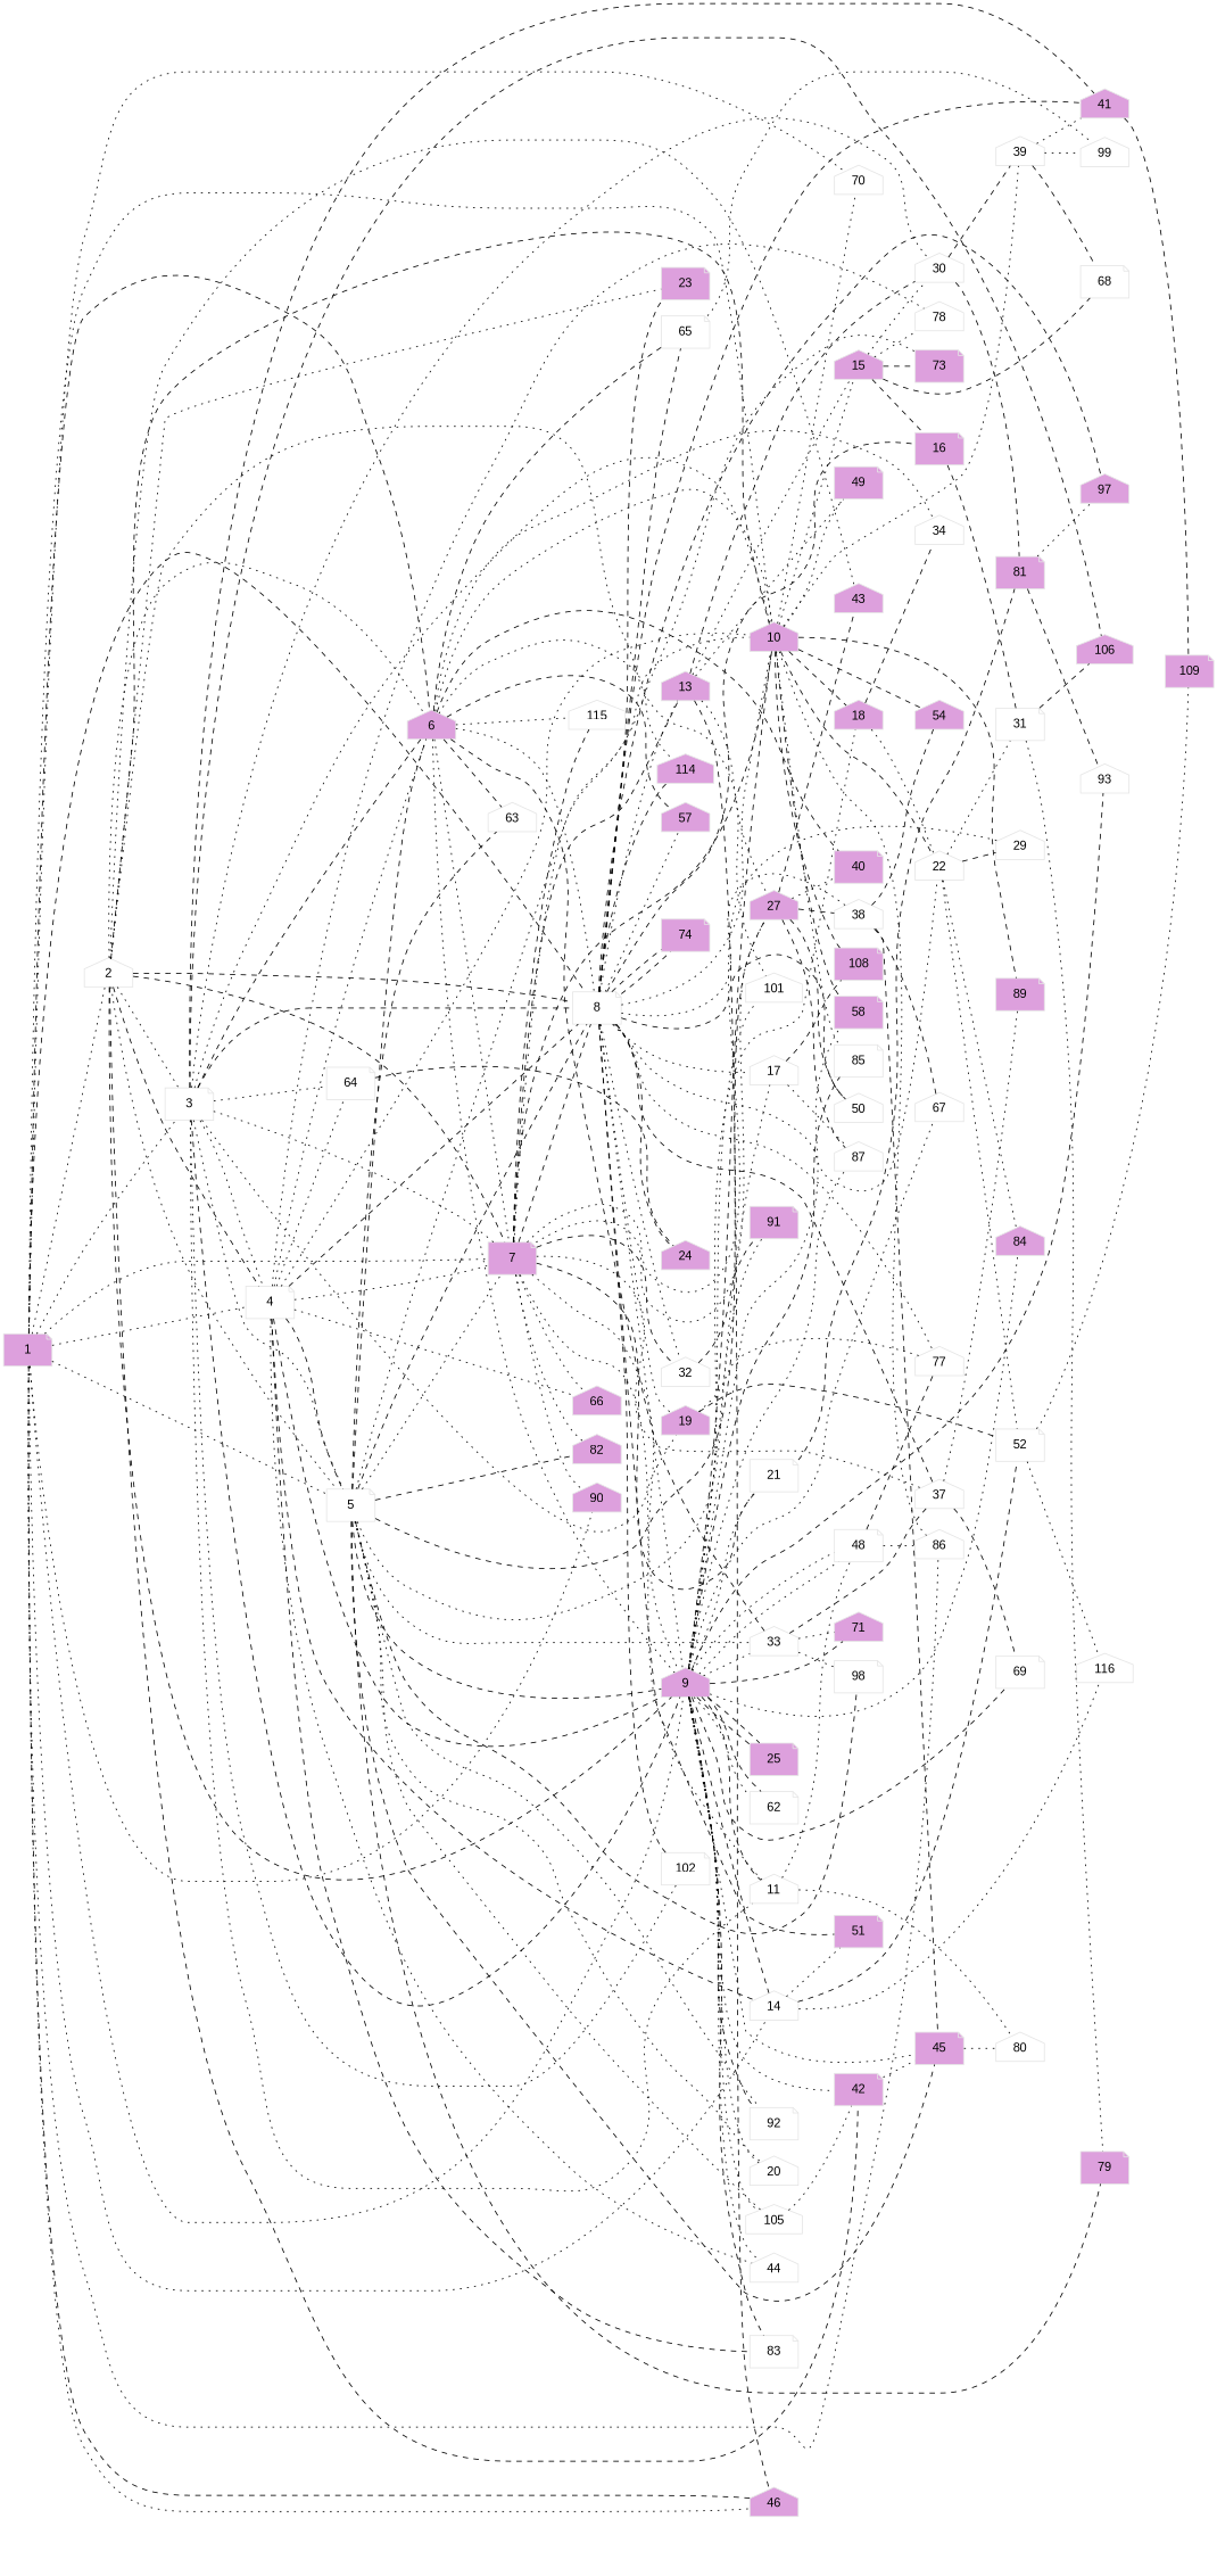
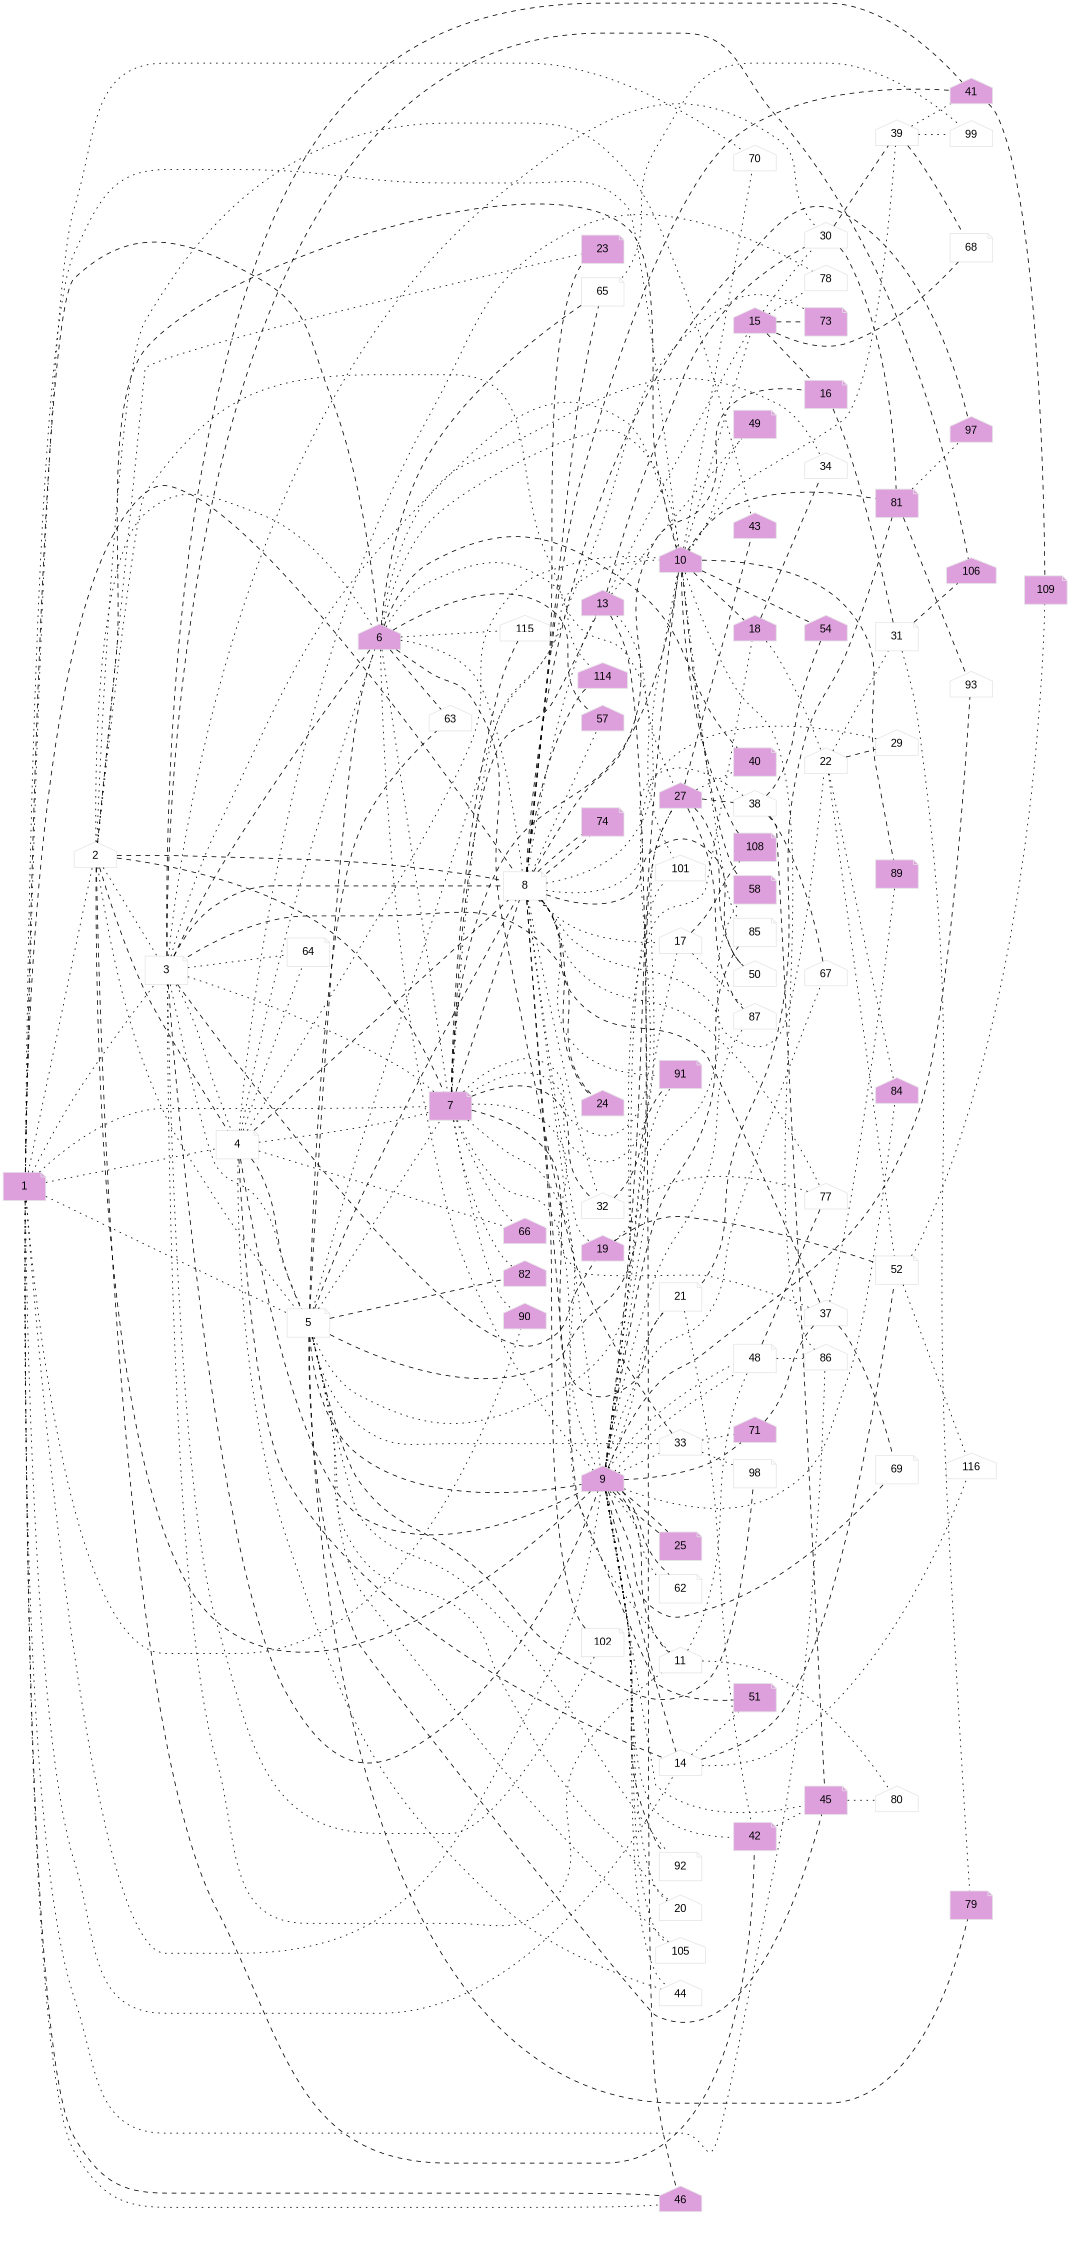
  graph {
    fontname="Liberation Sans"
    rankdir=LR
    node [color=gray90 fillcolor=white fontname="Liberation Sans" shape=house style=filled]
    edge [fontname="Liberation Sans" style=dotted]
    1 [fillcolor=plum shape=note super="+88"]
    2
    3 [shape=note super="+12"]
    4 [shape=note super="+36"]
    5 [shape=note super="+104"]
    6 [fillcolor=plum super="+26"]
    7 [fillcolor=plum shape=note super="+117"]
    8 [shape=note super="+38"]
    9 [fillcolor=plum super="+53"]
    10 [fillcolor=plum super="+76"]
    14 [super="+47"]
    46 [fillcolor=plum super="+112"]
    70
    86
    90 [fillcolor=plum]
    23 [fillcolor=plum shape=note]
    42 [fillcolor=plum shape=note super="+94"]
    43 [fillcolor=plum]
    101
    11 [super="+61"]
    19 [fillcolor=plum]
    24 [fillcolor=plum]
    30
    41 [fillcolor=plum super="+107"]
    64 [shape=note super="+95"]
    102 [shape=note]
    106 [fillcolor=plum]
    44
    66 [fillcolor=plum]
    78
-   83 [shape=note]
    20
    27 [fillcolor=plum super="+59"]
    33 [super="+55"]
    45 [fillcolor=plum shape=note super="+56"]
    63
    79 [fillcolor=plum shape=note]
    82 [fillcolor=plum]
    91 [fillcolor=plum shape=note]
    92 [shape=note]
    98 [shape=note]
    105
    34
    40 [fillcolor=plum shape=note]
    57 [fillcolor=plum]
    65 [shape=note]
    114 [fillcolor=plum]
    115
    13 [fillcolor=plum super="+103"]
    21 [shape=note]
    29
    32 [super="+113"]
    37 [super="+110"]
    73 [fillcolor=plum shape=note]
    16 [fillcolor=plum shape=note]
    17
    22 [super="+28"]
    n58 [label=38 super="+75"]
    50
    51 [fillcolor=plum shape=note]
    74 [fillcolor=plum shape=note]
    77 [super="+111"]
    97 [fillcolor=plum]
    18 [fillcolor=plum]
    25 [fillcolor=plum shape=note]
    48 [shape=note super="+72"]
    58 [fillcolor=plum shape=note]
    62 [shape=note]
    67
    69 [shape=note]
    71 [fillcolor=plum]
    84 [fillcolor=plum]
    85 [shape=note]
    87 [super="+118"]
    93
    15 [fillcolor=plum]
    39
    49 [fillcolor=plum shape=note]
    54 [fillcolor=plum]
    89 [fillcolor=plum shape=note]
    108 [fillcolor=plum shape=note]
    52 [shape=note]
    116
    80
    81 [fillcolor=plum shape=note]
    109 [fillcolor=plum shape=note]
    99
    31 [shape=note]
    68 [shape=note]
    1 -- 2
    1 -- 3
    1 -- 4
    1 -- 5
    1 -- 6 [style=dashed]
    1 -- 7 [weight=2]
    1 -- 8 [style=dashed]
    1 -- 9
    1 -- 10
    1 -- 14
    1 -- 46
    1 -- 46 [style=dashed]
    1 -- 70
    1 -- 86
    1 -- 90
    2 -- 3
    2 -- 4 [style=dashed]
    2 -- 5
    2 -- 6
    2 -- 7 [style=dashed]
    2 -- 8 [style=dashed]
    2 -- 9 [style=dashed]
    2 -- 10 [style=dashed]
    2 -- 23
    2 -- 42 [style=dashed]
    2 -- 43
    2 -- 101
    3 -- 4
    3 -- 5 [weight=2]
    3 -- 6 [style=dashed]
    3 -- 7
    3 -- 8 [style=dashed]
    3 -- 9 [style=dashed]
    3 -- 10
    3 -- 11
-   3 -- 19
-   64 -- 24 [style=dashed]
+   3 -- 19 [style=dashed]
+   3 -- 24 [style=dashed]
    3 -- 30
    3 -- 41 [style=dashed]
    3 -- 64
    3 -- 102
    3 -- 106 [style=dashed]
    4 -- 5 [style=dashed weight=2]
    4 -- 6 [weight=2]
    4 -- 7
    4 -- 8 [style=dashed]
    4 -- 9 [style=dashed]
    4 -- 10 [weight=2]
    4 -- 14 [style=dashed]
    4 -- 64
    4 -- 44
    4 -- 66
    4 -- 78
-   4 -- 83 [style=dashed]
    5 -- 6 [style=dashed]
    5 -- 7
    5 -- 8 [style=dashed]
    5 -- 9 [style=dashed]
    5 -- 10
    5 -- 20
    5 -- 27 [style=dashed]
    5 -- 33
    5 -- 45 [style=dashed]
    5 -- 63 [style=dashed]
    5 -- 79 [style=dashed]
    5 -- 82 [style=dashed]
    5 -- 91
    5 -- 92
    5 -- 98 [style=dashed]
    5 -- 105
    6 -- 7
    6 -- 8
    6 -- 9
    6 -- 10
    6 -- 33 [style=dashed]
    6 -- 63 [style=dashed]
    6 -- 34
    6 -- 40 [style=dashed]
    6 -- 57 [style=dashed]
    6 -- 65 [style=dashed]
    6 -- 114
    6 -- 115
    7 -- 8 [style=dashed]
    7 -- 9 [weight=2]
    7 -- 10 [style=dashed]
    7 -- 90
    7 -- 11
    7 -- 66
    7 -- 27
    7 -- 82
    7 -- 115 [style=dashed]
    7 -- 13 [style=dashed]
    7 -- 21 [style=dashed]
    7 -- 29
    7 -- 32 [style=dashed]
    7 -- 37
    7 -- 73
    8 -- 9
    8 -- 10
    8 -- 23 [style=dashed]
    8 -- 19 [weight=2]
    8 -- 24 [style=dashed]
    8 -- 41 [style=dashed]
    8 -- 102 [style=dashed]
+   8 -- 91
    8 -- 57
    8 -- 65 [style=dashed]
    8 -- 114 [style=dashed]
    8 -- 13
    8 -- 32
    8 -- 37 [style=dashed]
    8 -- 16 [style=dashed]
    8 -- 17
    8 -- 22
    8 -- n58
    8 -- 50 [style=dashed]
    8 -- 51 [style=dashed]
    8 -- 74 [style=dashed]
    8 -- 74 [style=dashed]
    8 -- 77
    8 -- 97 [style=dashed]
    9 -- 10 [style=dashed weight=2]
    9 -- 14 [style=dashed]
    9 -- 42
    9 -- 101
    9 -- 11 [style=dashed]
    9 -- 44
-   9 -- 83 [style=dashed]
    9 -- 20
    9 -- 33
    9 -- 45
    9 -- 92 [style=dashed]
    9 -- 105
    9 -- 21
    9 -- 17
    9 -- 18
    9 -- 25 [style=dashed]
    9 -- 25 [style=dashed]
    9 -- 48
    9 -- 48
    9 -- 58
    9 -- 62
    9 -- 62 [style=dashed]
    9 -- 67
    9 -- 69 [style=dashed]
    9 -- 71 [style=dashed]
    9 -- 84
    9 -- 85 [style=dashed]
    9 -- 87
    9 -- 93 [style=dashed]
    10 -- 70
    10 -- 86
-   10 -- 22 [style=dashed]
+   10 -- 81 [style=dashed]
    10 -- 18 [style=dashed]
    10 -- 58 [style=dashed]
    10 -- 85
    10 -- 15
    10 -- 39
    10 -- 49
    10 -- 54 [style=dashed]
    10 -- 89 [style=dashed]
    10 -- 108 [style=dashed]
    14 -- 51
    14 -- 52 [style=dashed]
    14 -- 116
    42 -- 45
    11 -- 48
    11 -- 80
    19 -- 77
    19 -- 52 [style=dashed]
    30 -- 39 [style=dashed]
    30 -- 81 [style=dashed]
    41 -- 109 [style=dashed]
    27 -- 43 [style=dashed]
    27 -- 40
    27 -- n58 [style=dashed]
    27 -- 50 [style=dashed]
    27 -- 87 [style=dashed]
    33 -- 98
-   33 -- 37 [style=dashed]
+   71 -- 37 [style=dashed]
    33 -- 71
    45 -- 80
    65 -- 99
    13 -- 46 [style=dashed]
    13 -- 30 [style=dashed]
    13 -- 27
    13 -- 15
    13 -- 49
-   105 -- 42
+   21 -- 42
    21 -- 81 [style=dashed]
    32 -- 91 [style=dashed]
    37 -- 69 [style=dashed]
    37 -- 89
    16 -- 31 [style=dashed]
    17 -- 87
    17 -- 108 [style=dashed]
    22 -- 29 [style=dashed]
    22 -- 84
    22 -- 52
    22 -- 31
    n58 -- 45 [style=dashed]
    n58 -- 67 [style=dashed]
    n58 -- 54 [style=dashed]
    18 -- 34 [style=dashed]
    18 -- 22
    48 -- 86
    48 -- 77 [style=dashed]
    15 -- 30
    15 -- 78
    15 -- 73 [style=dashed]
    15 -- 16 [style=dashed]
    15 -- 68 [style=dashed]
    39 -- 41
    39 -- 99
    39 -- 68 [style=dashed]
    52 -- 116
    52 -- 109
    81 -- 97
    81 -- 93 [style=dashed]
    31 -- 106 [style=dashed]
    31 -- 79
  }
